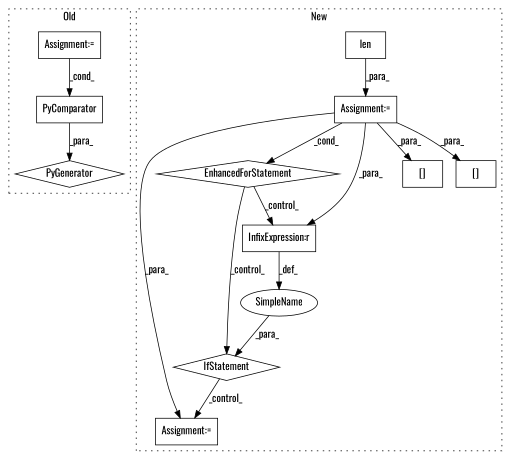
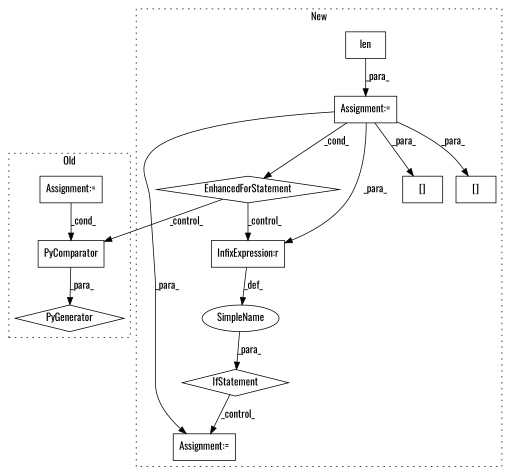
  digraph {
    fontname=Oswald
    node [a=7 fontname=Oswald l=24 s=1377 shape=box]
    edge [fontname=Oswald]
    n1 [a=107 l=110 label=PyGenerator s=1297 shape=diamond]
    n2 [a=113 label=PyComparator]
    n3 [label="Assignment:="]
    n4 [a=25 l="4,2" label=IfStatement s="642,663" shape=diamond]
    n5 [l=1 label="Assignment:=" s=684]
    n6 [a=42 label=SimpleName shape=ellipse l="" s=""]
    n7 [a=27 l=3 label="InfixExpression:r" s=651]
    n8 [a=70 l="53,2" label=EnhancedForStatement s="287,371" shape=diamond]
    n9 [l="53,2" label="Assignment:=" s="287,371"]
    n10 [a=2 l="7,1" label="[]" s="586,596"]
    n11 [a=32 l="4,1" label=len s="361,369"]
    n12 [a=2 l="13,1" label="[]" s="511,527"]
    subgraph cluster_1 {
      label=Old
      style=dotted
      n1
      n2
      n3
    }
    subgraph cluster_2 {
      label=New
      style=dotted
      n4
      n5
      n6
      n7
      n8
      n9
      n10
      n11
      n12
    }
    n2 -> n1 [label=_para_]
    n3 -> n2 [label=_cond_]
    n4 -> n5 [label=_control_]
    n6 -> n4 [label=_para_]
    n7 -> n6 [label=_def_]
-   n8 -> n4 [label=_control_]
+   n8 -> n2 [label=_control_]
    n8 -> n7 [label=_control_]
    n9 -> n5 [label=_para_]
    n9 -> n7 [label=_para_]
    n9 -> n8 [label=_cond_]
    n9 -> n10 [label=_para_]
    n9 -> n12 [label=_para_]
    n11 -> n9 [label=_para_]
  }
